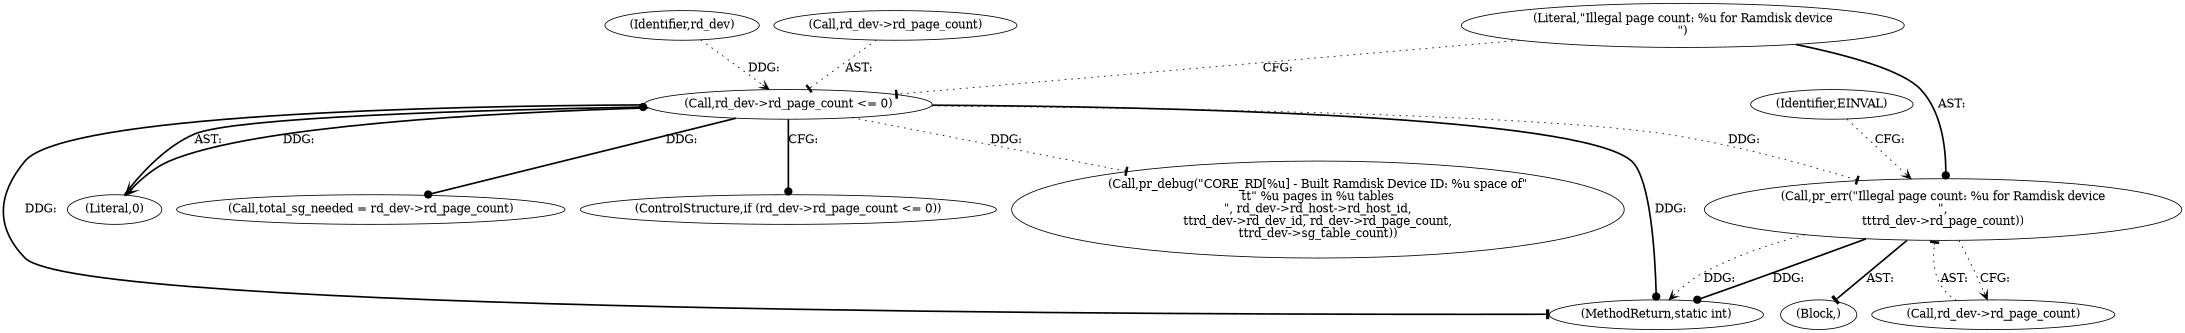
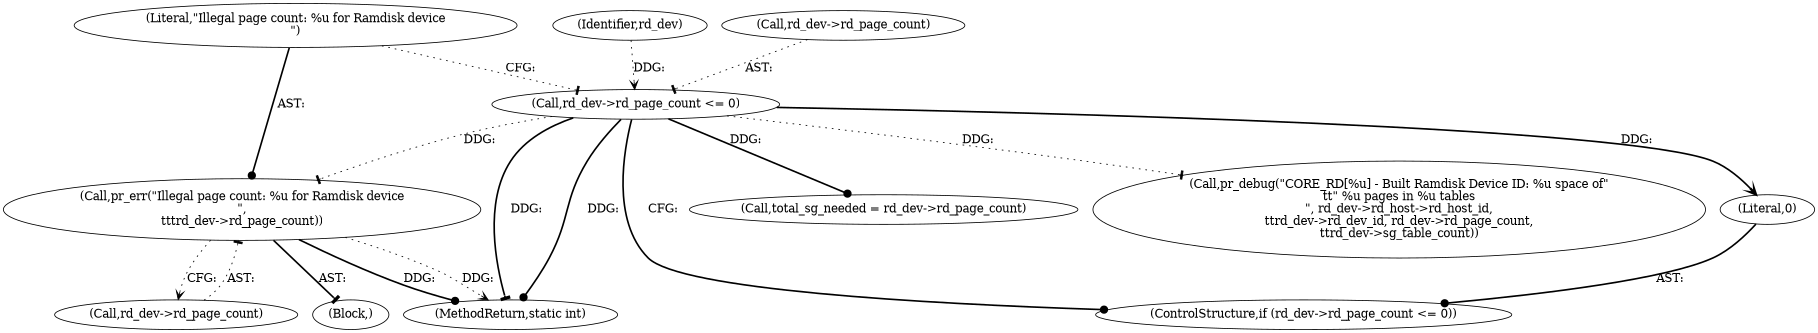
  digraph {
    edge [arrowhead=tee style=dotted]
    n1 [label="(Call,pr_err(\"Illegal page count: %u for Ramdisk device\n\",\n\t\t\trd_dev->rd_page_count))"]
    n2 [label="(Call,rd_dev->rd_page_count)"]
    n3 [label="(MethodReturn,static int)"]
    n4 [label="(Block,)"]
    n5 [label="(Call,rd_dev->rd_page_count <= 0)"]
    n6 [label="(Literal,0)"]
    n7 [label="(Call,total_sg_needed = rd_dev->rd_page_count)"]
    n8 [label="(ControlStructure,if (rd_dev->rd_page_count <= 0))"]
    n9 [label="(Call,pr_debug(\"CORE_RD[%u] - Built Ramdisk Device ID: %u space of\"\n\t\t\" %u pages in %u tables\n\", rd_dev->rd_host->rd_host_id,\n\t\trd_dev->rd_dev_id, rd_dev->rd_page_count,\n\t\trd_dev->sg_table_count))"]
    n10 [label="(Literal,\"Illegal page count: %u for Ramdisk device\n\")"]
    n11 [label="(Identifier,rd_dev)"]
-   n12 [label="(Identifier,EINVAL)"]
    n13 [label="(Call,rd_dev->rd_page_count)"]
    n1 -> n2 [arrowhead=vee label="CFG: "]
    n1 -> n3 [arrowhead=vee label="DDG: "]
    n1 -> n3 [arrowhead=dot label="DDG: " style=bold]
    n1 -> n4 [label="AST: " style=bold]
    n2 -> n1 [label="AST: "]
    n5 -> n1 [label="DDG: "]
    n5 -> n3 [arrowhead=dot label="DDG: " style=bold]
    n5 -> n3 [label="DDG: " style=bold]
    n5 -> n6 [arrowhead=vee label="DDG: " style=bold]
    n5 -> n7 [arrowhead=dot label="DDG: " style=bold]
    n5 -> n8 [arrowhead=dot label="CFG: " style=bold]
    n5 -> n9 [label="DDG: "]
-   n6 -> n5 [arrowhead=dot label="AST: " style=bold]
+   n6 -> n8 [arrowhead=dot label="AST: " style=bold]
    n10 -> n1 [arrowhead=dot label="AST: " style=bold]
    n10 -> n5 [label="CFG: "]
    n11 -> n5 [arrowhead=vee label="DDG: "]
-   n12 -> n1 [arrowhead=vee label="CFG: "]
    n13 -> n5 [label="AST: "]
  }
